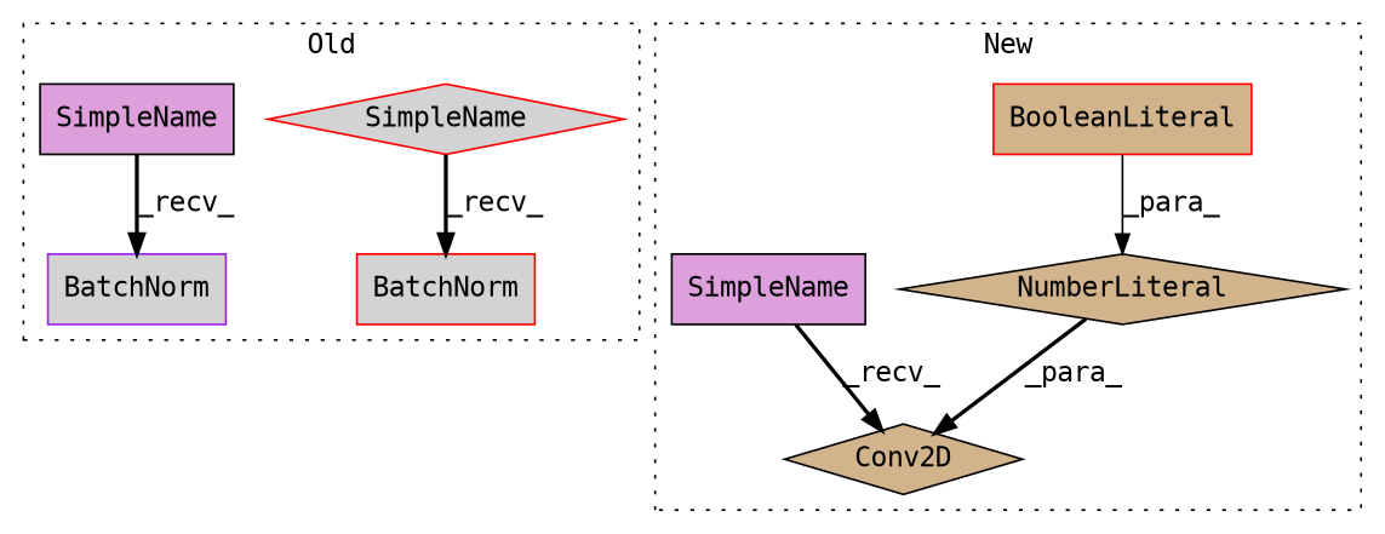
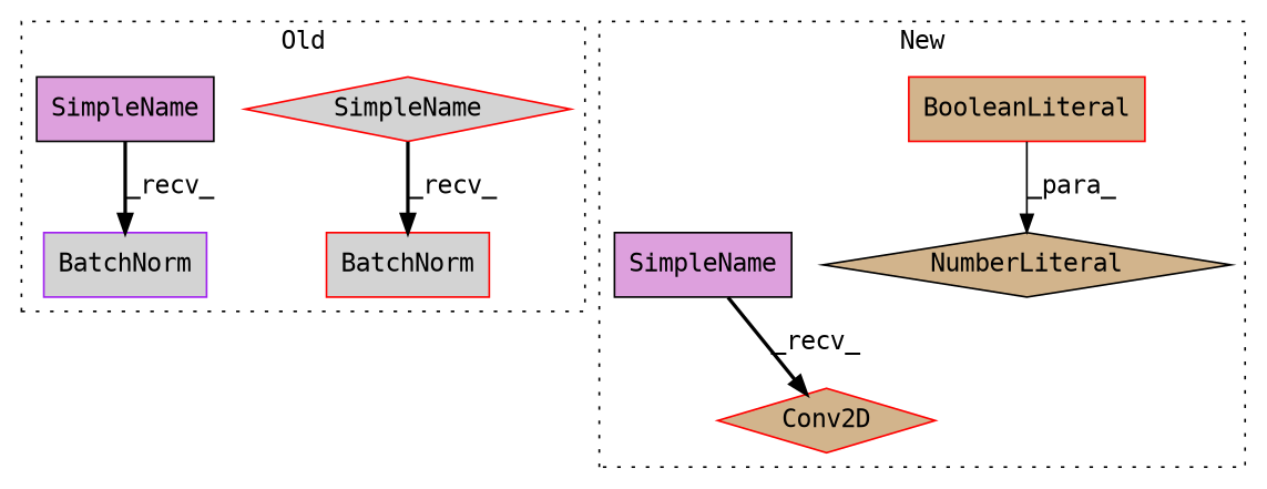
  digraph {
    fontname="DejaVu Sans Mono"
    node [a=32 color=black fillcolor=lightgrey fontname="DejaVu Sans Mono" l=2 shape=box style=filled]
    edge [fontname="DejaVu Sans Mono" style=bold]
    n1 [color=purple l="10,1" label=BatchNorm s="2182,2212"]
    n2 [color=red l="10,1" label=BatchNorm s="2125,2147"]
    n3 [a=42 color=red label=SimpleName s=2122 shape=diamond]
    n4 [a=42 fillcolor=plum label=SimpleName s=2179]
-   n5 [fillcolor=tan l="7,1" label=Conv2D s="1029,1095" shape=diamond]
+   n5 [color=red fillcolor=tan l="7,1" label=Conv2D s="1029,1095" shape=diamond]
    n6 [a=9 color=red fillcolor=tan l=5 label=BooleanLiteral s=1090]
    n7 [a=34 fillcolor=tan l=1 label=NumberLiteral s=1050 shape=diamond]
    n8 [a=42 fillcolor=plum label=SimpleName s=1026]
    subgraph cluster_1 {
      label=Old
      style=dotted
      n1
      n2
      n3
      n4
    }
    subgraph cluster_2 {
      label=New
      style=dotted
      n5
      n6
      n7
      n8
    }
    n3 -> n2 [label=_recv_]
    n4 -> n1 [label=_recv_]
    n6 -> n7 [label=_para_ style=solid]
-   n7 -> n5 [label=_para_]
    n8 -> n5 [label=_recv_]
  }
